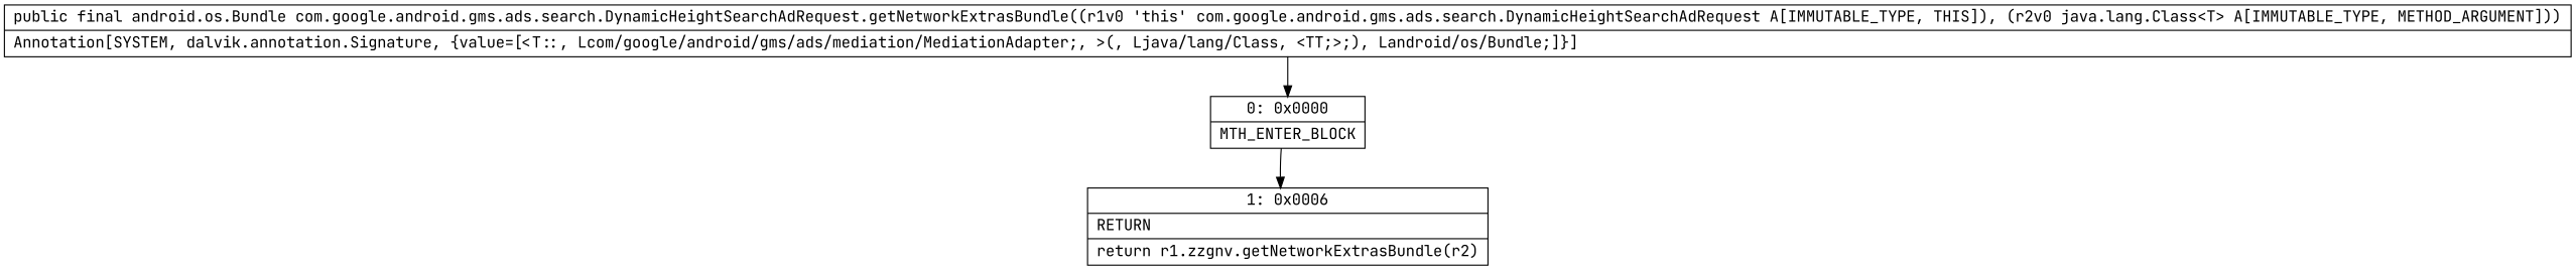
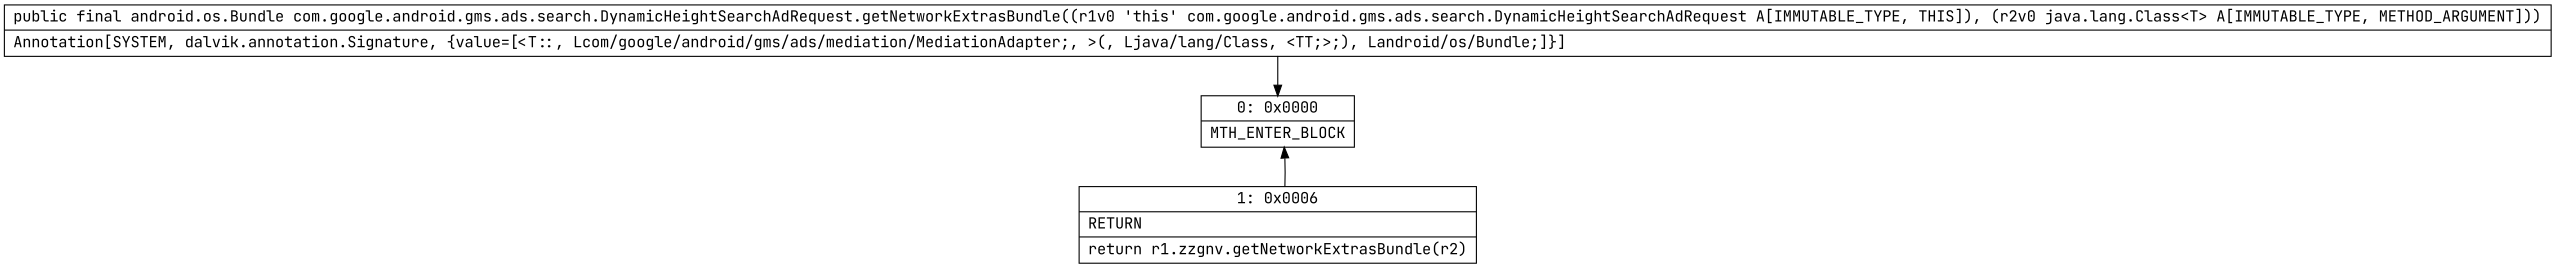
  digraph {
    fontname="JetBrains Mono"
    node [shape=record fontname="JetBrains Mono"]
    edge [fontname="JetBrains Mono"]
    n1 [label="{0\:\ 0x0000|MTH_ENTER_BLOCK\l}"]
    n2 [label="{1\:\ 0x0006|RETURN\l|return r1.zzgnv.getNetworkExtrasBundle(r2)\l}"]
    n3 [label="{public final android.os.Bundle com.google.android.gms.ads.search.DynamicHeightSearchAdRequest.getNetworkExtrasBundle((r1v0 'this' com.google.android.gms.ads.search.DynamicHeightSearchAdRequest A[IMMUTABLE_TYPE, THIS]), (r2v0 java.lang.Class\<T\> A[IMMUTABLE_TYPE, METHOD_ARGUMENT]))  | Annotation[SYSTEM, dalvik.annotation.Signature, \{value=[\<T::, Lcom\/google\/android\/gms\/ads\/mediation\/MediationAdapter;, \>(, Ljava\/lang\/Class, \<TT;\>;), Landroid\/os\/Bundle;]\}]\l}"]
-   n1 -> n2
+   n2 -> n1
    n3 -> n1
  }
